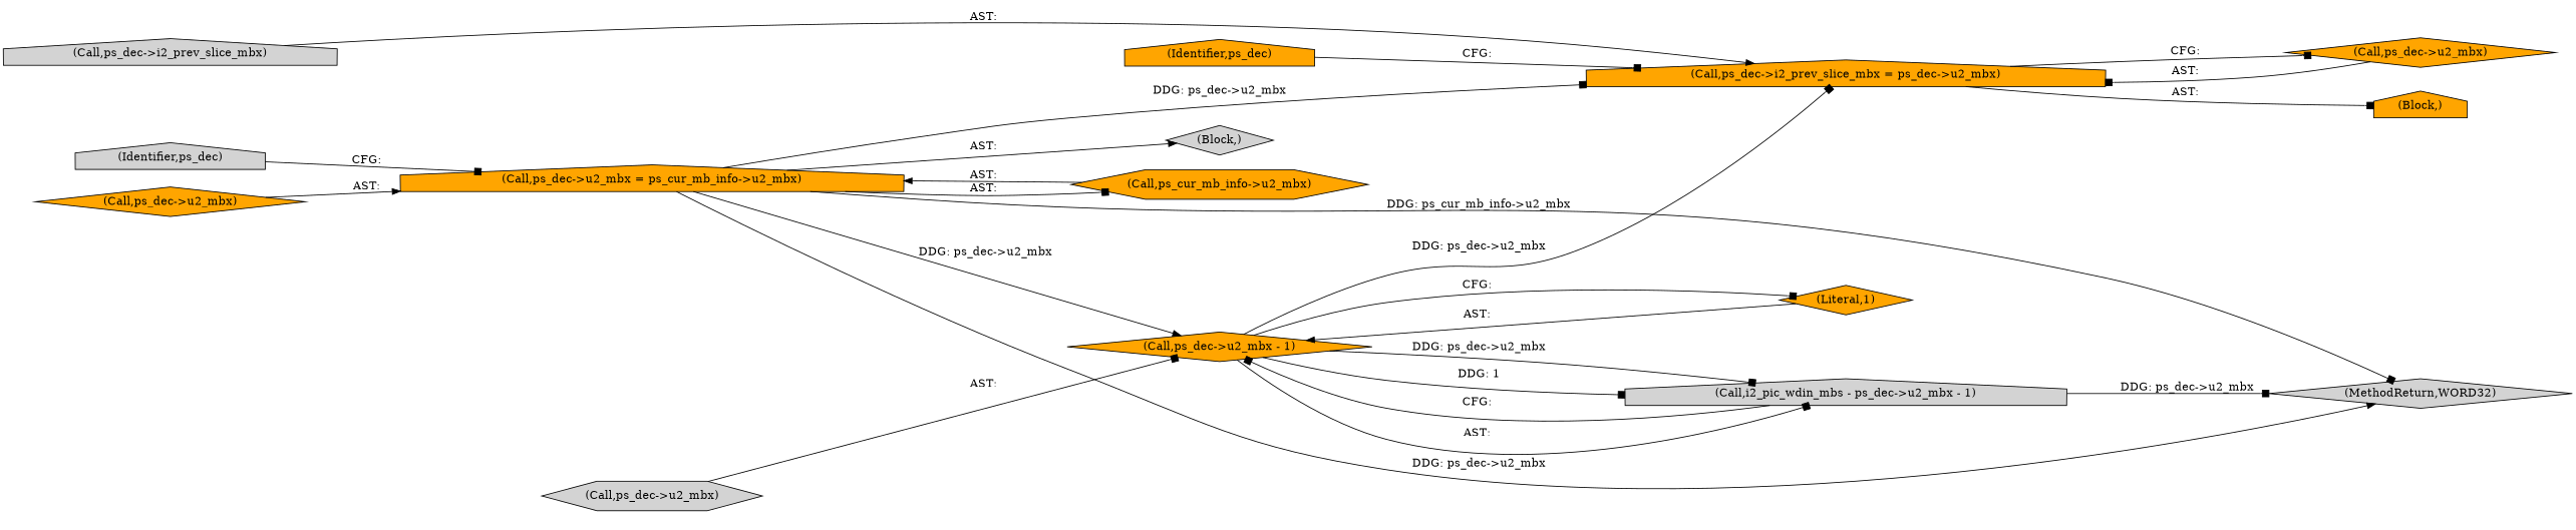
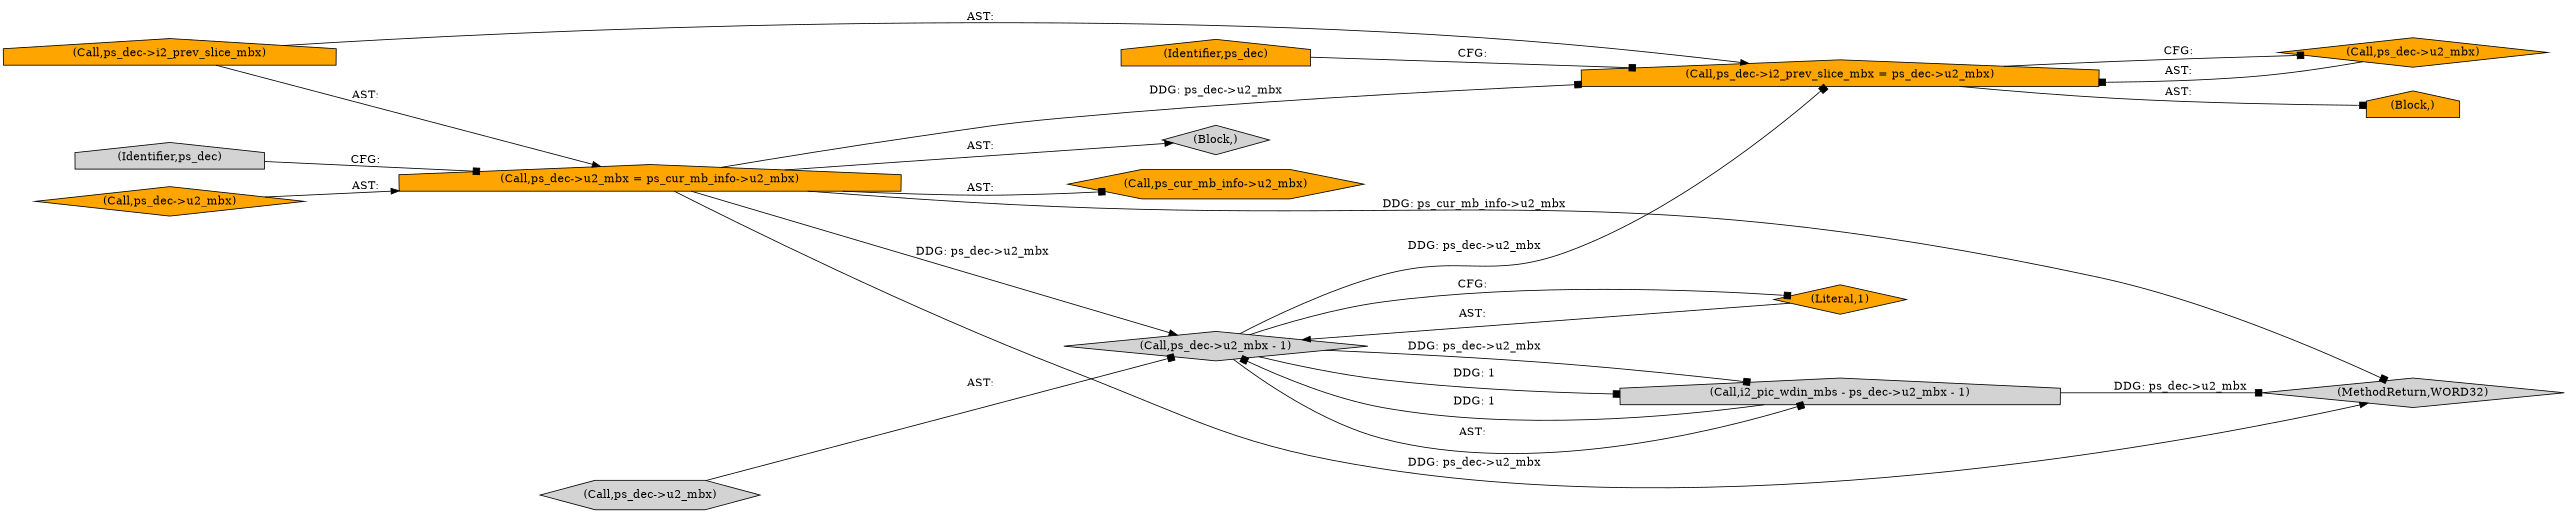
  digraph {
    rankdir=LR
    node [fillcolor=orange shape=house style=filled]
    edge [arrowhead=box]
    n1 [label="(Call,ps_dec->i2_prev_slice_mbx = ps_dec->u2_mbx)"]
    n2 [label="(Block,)"]
    n3 [label="(Call,ps_dec->u2_mbx)" shape=diamond]
    n4 [label="(Call,ps_dec->u2_mbx = ps_cur_mb_info->u2_mbx)"]
-   n5 [label="(Call,ps_dec->u2_mbx - 1)" shape=diamond]
+   n5 [fillcolor=lightgrey label="(Call,ps_dec->u2_mbx - 1)" shape=diamond]
    n6 [label="(Call,ps_cur_mb_info->u2_mbx)" shape=hexagon]
    n7 [fillcolor=lightgrey label="(MethodReturn,WORD32)" shape=diamond]
    n8 [fillcolor=lightgrey label="(Block,)" shape=diamond]
    n9 [label="(Literal,1)" shape=diamond]
    n10 [fillcolor=lightgrey label="(Call,i2_pic_wdin_mbs - ps_dec->u2_mbx - 1)"]
    n11 [fillcolor=lightgrey label="(Identifier,ps_dec)"]
-   n12 [fillcolor=lightgrey label="(Call,ps_dec->i2_prev_slice_mbx)"]
+   n12 [label="(Call,ps_dec->i2_prev_slice_mbx)"]
    n13 [label="(Identifier,ps_dec)"]
    n14 [label="(Call,ps_dec->u2_mbx)" shape=diamond]
    n15 [fillcolor=lightgrey label="(Call,ps_dec->u2_mbx)" shape=hexagon]
    n1 -> n2 [label="AST: "]
    n1 -> n3 [label="CFG: "]
    n3 -> n1 [label="AST: "]
    n4 -> n1 [label="DDG: ps_dec->u2_mbx"]
    n4 -> n5 [arrowhead=normal label="DDG: ps_dec->u2_mbx"]
    n4 -> n6 [label="AST: "]
    n4 -> n7 [arrowhead=normal label="DDG: ps_dec->u2_mbx"]
    n4 -> n7 [label="DDG: ps_cur_mb_info->u2_mbx"]
    n4 -> n8 [arrowhead=normal label="AST: "]
    n5 -> n1 [label="DDG: ps_dec->u2_mbx"]
    n5 -> n9 [label="CFG: "]
    n5 -> n10 [label="AST: "]
    n5 -> n10 [label="DDG: ps_dec->u2_mbx"]
    n5 -> n10 [label="DDG: 1"]
-   n6 -> n4 [arrowhead=normal label="AST: "]
+   n12 -> n4 [arrowhead=normal label="AST: "]
    n9 -> n5 [arrowhead=normal label="AST: "]
-   n10 -> n5 [label="CFG: "]
+   n10 -> n5 [label="DDG: 1"]
    n10 -> n7 [label="DDG: ps_dec->u2_mbx"]
    n11 -> n4 [label="CFG: "]
    n12 -> n1 [arrowhead=normal label="AST: "]
    n13 -> n1 [label="CFG: "]
    n14 -> n4 [arrowhead=normal label="AST: "]
    n15 -> n5 [label="AST: "]
  }
